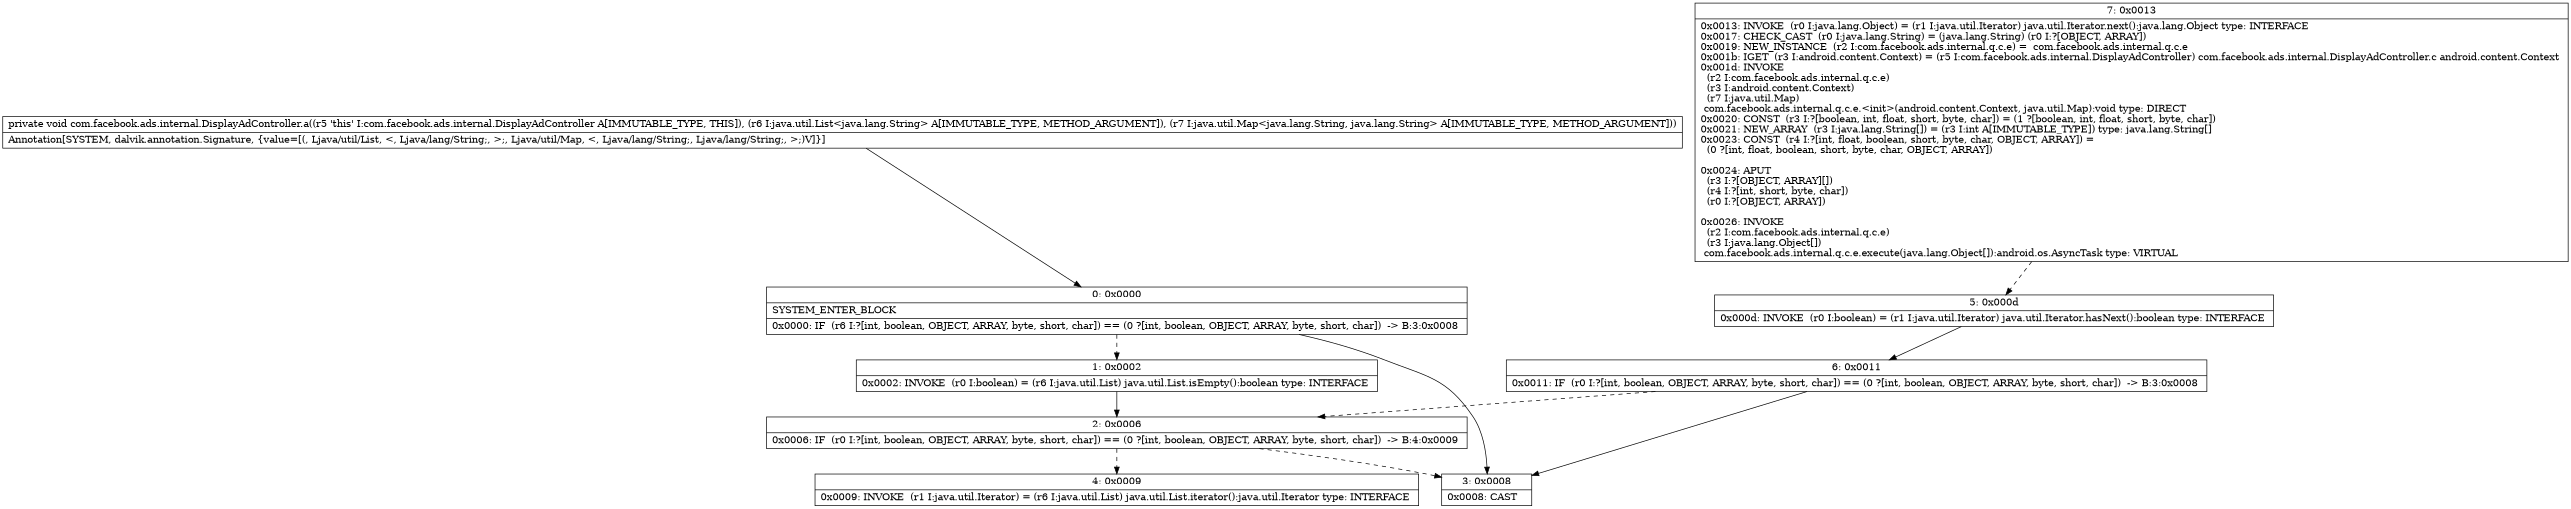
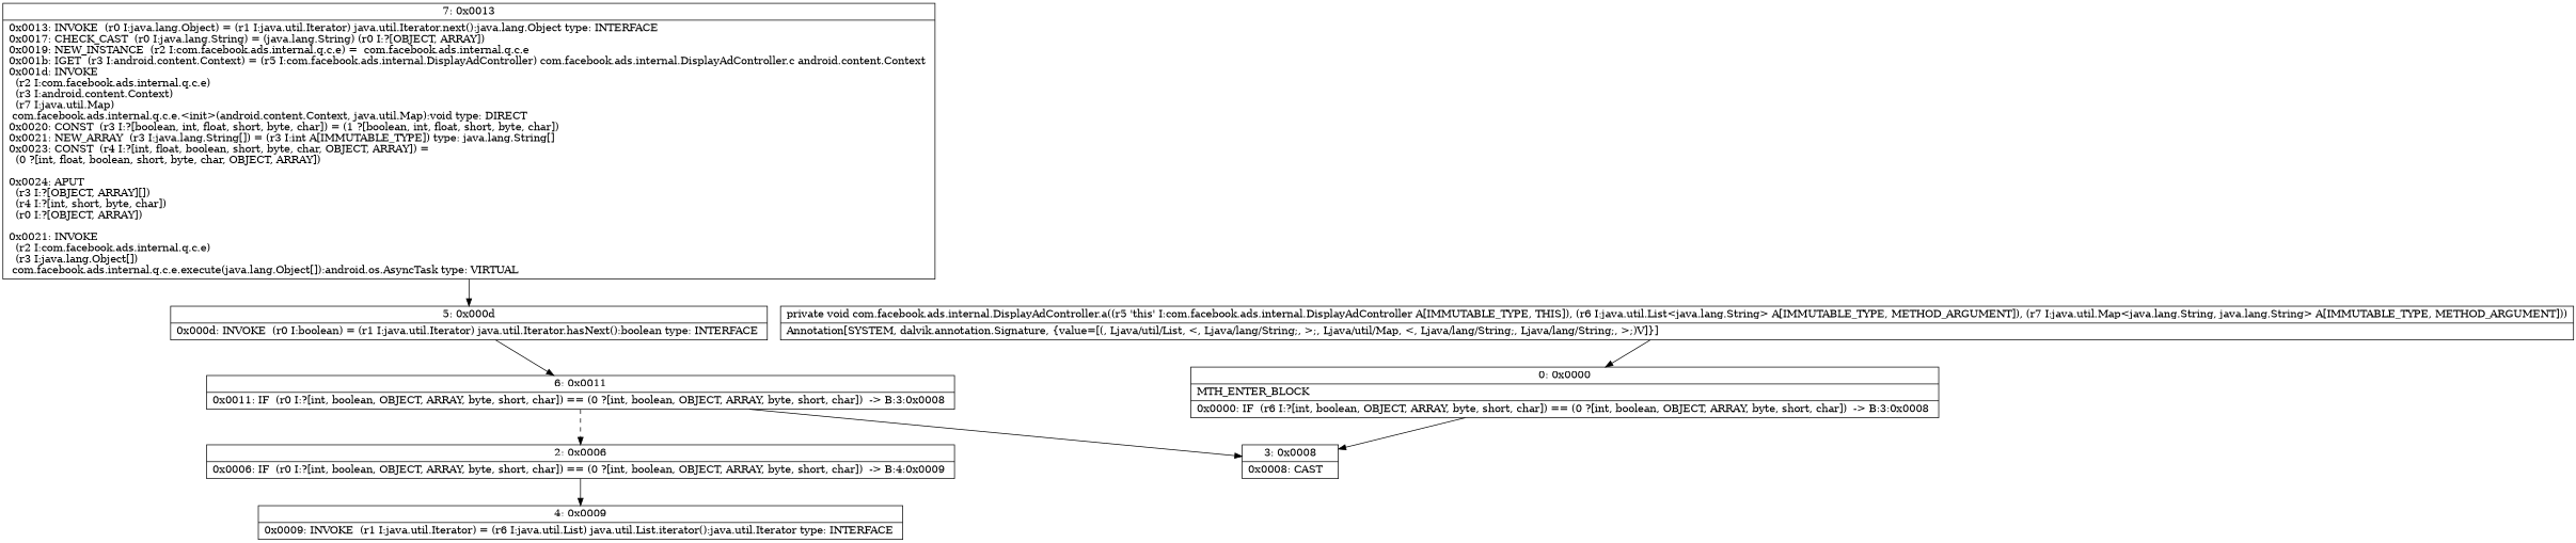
  digraph {
    node [shape=record]
-   n1 [label="{0\:\ 0x0000|SYSTEM_ENTER_BLOCK\l|0x0000: IF  (r6 I:?[int, boolean, OBJECT, ARRAY, byte, short, char]) == (0 ?[int, boolean, OBJECT, ARRAY, byte, short, char])  \-\> B:3:0x0008 \l}"]
-   n2 [label="{1\:\ 0x0002|0x0002: INVOKE  (r0 I:boolean) = (r6 I:java.util.List) java.util.List.isEmpty():boolean type: INTERFACE \l}"]
+   n1 [label="{0\:\ 0x0000|MTH_ENTER_BLOCK\l|0x0000: IF  (r6 I:?[int, boolean, OBJECT, ARRAY, byte, short, char]) == (0 ?[int, boolean, OBJECT, ARRAY, byte, short, char])  \-\> B:3:0x0008 \l}"]
    n3 [label="{3\:\ 0x0008|0x0008: CAST   \l}"]
    n4 [label="{2\:\ 0x0006|0x0006: IF  (r0 I:?[int, boolean, OBJECT, ARRAY, byte, short, char]) == (0 ?[int, boolean, OBJECT, ARRAY, byte, short, char])  \-\> B:4:0x0009 \l}"]
    n5 [label="{4\:\ 0x0009|0x0009: INVOKE  (r1 I:java.util.Iterator) = (r6 I:java.util.List) java.util.List.iterator():java.util.Iterator type: INTERFACE \l}"]
    n6 [label="{5\:\ 0x000d|0x000d: INVOKE  (r0 I:boolean) = (r1 I:java.util.Iterator) java.util.Iterator.hasNext():boolean type: INTERFACE \l}"]
    n7 [label="{6\:\ 0x0011|0x0011: IF  (r0 I:?[int, boolean, OBJECT, ARRAY, byte, short, char]) == (0 ?[int, boolean, OBJECT, ARRAY, byte, short, char])  \-\> B:3:0x0008 \l}"]
-   n8 [label="{7\:\ 0x0013|0x0013: INVOKE  (r0 I:java.lang.Object) = (r1 I:java.util.Iterator) java.util.Iterator.next():java.lang.Object type: INTERFACE \l0x0017: CHECK_CAST  (r0 I:java.lang.String) = (java.lang.String) (r0 I:?[OBJECT, ARRAY]) \l0x0019: NEW_INSTANCE  (r2 I:com.facebook.ads.internal.q.c.e) =  com.facebook.ads.internal.q.c.e \l0x001b: IGET  (r3 I:android.content.Context) = (r5 I:com.facebook.ads.internal.DisplayAdController) com.facebook.ads.internal.DisplayAdController.c android.content.Context \l0x001d: INVOKE  \l  (r2 I:com.facebook.ads.internal.q.c.e)\l  (r3 I:android.content.Context)\l  (r7 I:java.util.Map)\l com.facebook.ads.internal.q.c.e.\<init\>(android.content.Context, java.util.Map):void type: DIRECT \l0x0020: CONST  (r3 I:?[boolean, int, float, short, byte, char]) = (1 ?[boolean, int, float, short, byte, char]) \l0x0021: NEW_ARRAY  (r3 I:java.lang.String[]) = (r3 I:int A[IMMUTABLE_TYPE]) type: java.lang.String[] \l0x0023: CONST  (r4 I:?[int, float, boolean, short, byte, char, OBJECT, ARRAY]) = \l  (0 ?[int, float, boolean, short, byte, char, OBJECT, ARRAY])\l \l0x0024: APUT  \l  (r3 I:?[OBJECT, ARRAY][])\l  (r4 I:?[int, short, byte, char])\l  (r0 I:?[OBJECT, ARRAY])\l \l0x0026: INVOKE  \l  (r2 I:com.facebook.ads.internal.q.c.e)\l  (r3 I:java.lang.Object[])\l com.facebook.ads.internal.q.c.e.execute(java.lang.Object[]):android.os.AsyncTask type: VIRTUAL \l}"]
+   n8 [label="{7\:\ 0x0013|0x0013: INVOKE  (r0 I:java.lang.Object) = (r1 I:java.util.Iterator) java.util.Iterator.next():java.lang.Object type: INTERFACE \l0x0017: CHECK_CAST  (r0 I:java.lang.String) = (java.lang.String) (r0 I:?[OBJECT, ARRAY]) \l0x0019: NEW_INSTANCE  (r2 I:com.facebook.ads.internal.q.c.e) =  com.facebook.ads.internal.q.c.e \l0x001b: IGET  (r3 I:android.content.Context) = (r5 I:com.facebook.ads.internal.DisplayAdController) com.facebook.ads.internal.DisplayAdController.c android.content.Context \l0x001d: INVOKE  \l  (r2 I:com.facebook.ads.internal.q.c.e)\l  (r3 I:android.content.Context)\l  (r7 I:java.util.Map)\l com.facebook.ads.internal.q.c.e.\<init\>(android.content.Context, java.util.Map):void type: DIRECT \l0x0020: CONST  (r3 I:?[boolean, int, float, short, byte, char]) = (1 ?[boolean, int, float, short, byte, char]) \l0x0021: NEW_ARRAY  (r3 I:java.lang.String[]) = (r3 I:int A[IMMUTABLE_TYPE]) type: java.lang.String[] \l0x0023: CONST  (r4 I:?[int, float, boolean, short, byte, char, OBJECT, ARRAY]) = \l  (0 ?[int, float, boolean, short, byte, char, OBJECT, ARRAY])\l \l0x0024: APUT  \l  (r3 I:?[OBJECT, ARRAY][])\l  (r4 I:?[int, short, byte, char])\l  (r0 I:?[OBJECT, ARRAY])\l \l0x0021: INVOKE  \l  (r2 I:com.facebook.ads.internal.q.c.e)\l  (r3 I:java.lang.Object[])\l com.facebook.ads.internal.q.c.e.execute(java.lang.Object[]):android.os.AsyncTask type: VIRTUAL \l}"]
    n9 [label="{private void com.facebook.ads.internal.DisplayAdController.a((r5 'this' I:com.facebook.ads.internal.DisplayAdController A[IMMUTABLE_TYPE, THIS]), (r6 I:java.util.List\<java.lang.String\> A[IMMUTABLE_TYPE, METHOD_ARGUMENT]), (r7 I:java.util.Map\<java.lang.String, java.lang.String\> A[IMMUTABLE_TYPE, METHOD_ARGUMENT]))  | Annotation[SYSTEM, dalvik.annotation.Signature, \{value=[(, Ljava\/util\/List, \<, Ljava\/lang\/String;, \>;, Ljava\/util\/Map, \<, Ljava\/lang\/String;, Ljava\/lang\/String;, \>;)V]\}]\l}"]
-   n1 -> n2 [style=dashed]
    n1 -> n3
-   n2 -> n4
-   n4 -> n3 [style=dashed]
-   n4 -> n5 [style=dashed]
+   n4 -> n5
    n6 -> n7
    n7 -> n3
    n7 -> n4 [style=dashed]
-   n8 -> n6 [style=dashed]
+   n8 -> n6
    n9 -> n1
  }
